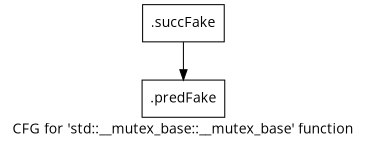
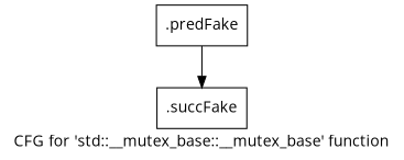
  digraph {
    label="CFG for 'std::__mutex_base::__mutex_base' function"
    fontname="Open Sans"
    node [shape=record fontname="Open Sans"]
    n1 [label="{.predFake}"]
    n2 [filename="/mnt/xilinx/Vitis_HLS/2021.2/tps/lnx64/gcc-6.2.0/lib/gcc/x86_64-pc-linux-gnu/6.2.0/../../../../include/c++/6.2.0/bits/std_mutex.h" label="{.succFake}" linenumber=68]
-   n2 -> n1 [execusionnum=16 filename="/mnt/xilinx/Vitis_HLS/2021.2/tps/lnx64/gcc-6.2.0/lib/gcc/x86_64-pc-linux-gnu/6.2.0/../../../../include/c++/6.2.0/bits/std_mutex.h" fontname="Open Sans"]
+   n1 -> n2 [execusionnum=16 filename="/mnt/xilinx/Vitis_HLS/2021.2/tps/lnx64/gcc-6.2.0/lib/gcc/x86_64-pc-linux-gnu/6.2.0/../../../../include/c++/6.2.0/bits/std_mutex.h" fontname="Open Sans"]
  }
